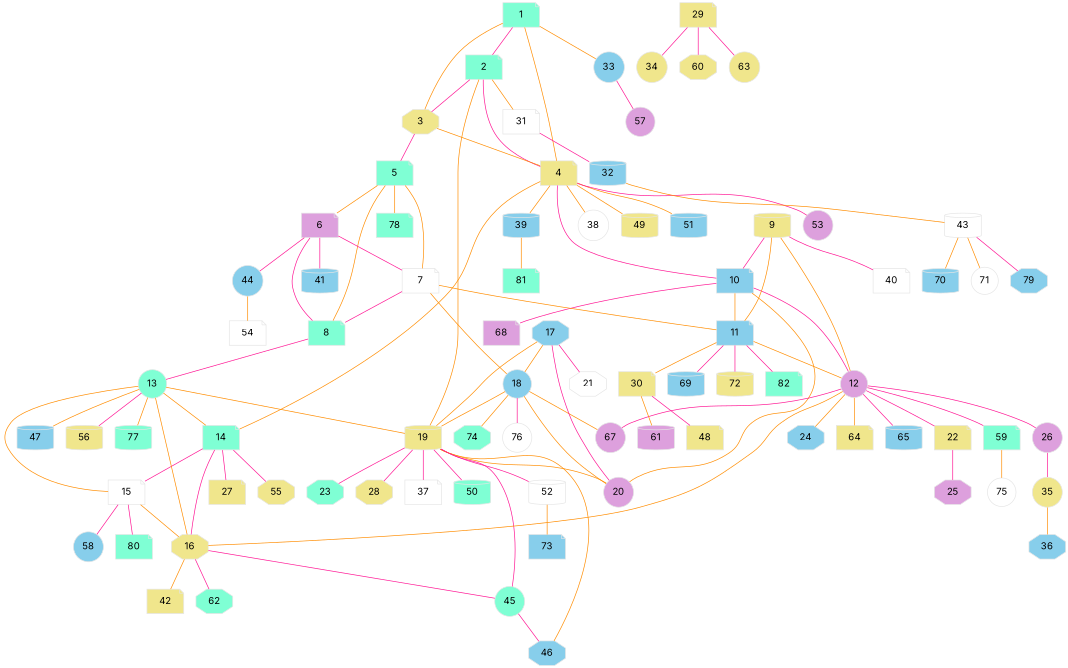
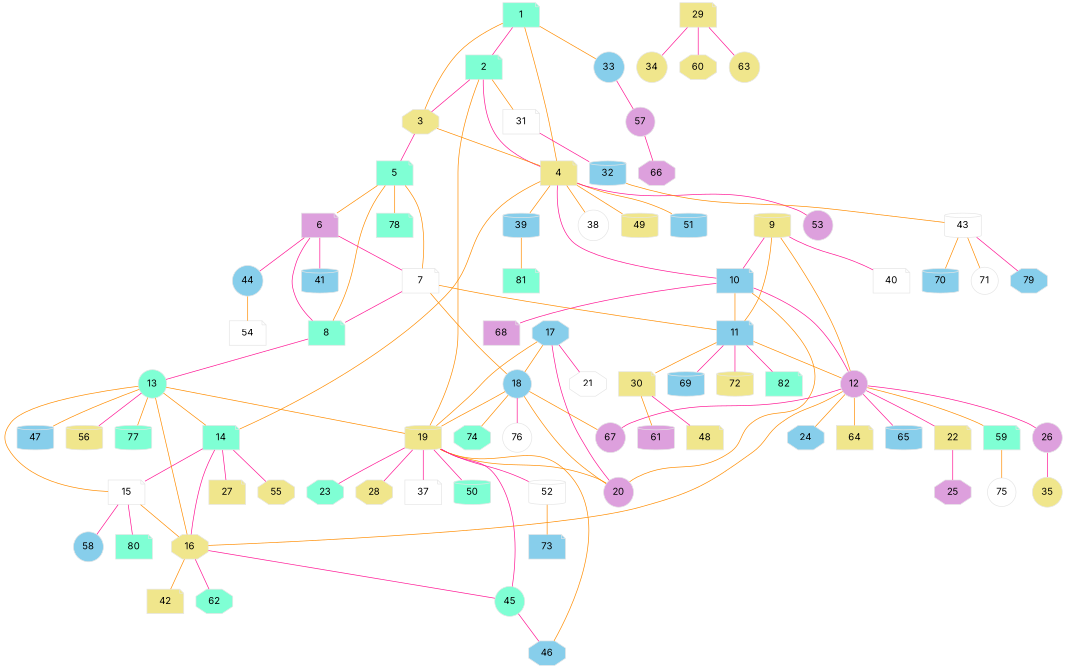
  graph {
    fontname=Inter
    node [color=gray90 fillcolor=khaki fontname=Inter shape=note style=filled]
    edge [color=deeppink fontname=Inter]
    1 [fillcolor=aquamarine]
    2 [fillcolor=aquamarine]
    3 [shape=octagon]
    4
    33 [fillcolor=skyblue shape=circle]
    19 [shape=cylinder]
    31 [fillcolor=white]
    5 [fillcolor=aquamarine]
    10 [fillcolor=skyblue]
    14 [fillcolor=aquamarine]
    38 [fillcolor=white shape=circle]
    39 [fillcolor=skyblue shape=cylinder]
    49 [shape=cylinder]
    51 [fillcolor=skyblue shape=cylinder]
    53 [fillcolor=plum shape=circle]
    57 [fillcolor=plum shape=circle]
    20 [fillcolor=plum shape=circle]
    45 [fillcolor=aquamarine shape=circle]
    23 [fillcolor=aquamarine shape=octagon]
    28 [shape=octagon]
    37 [fillcolor=white]
    46 [fillcolor=skyblue shape=octagon]
    50 [fillcolor=aquamarine shape=cylinder]
    52 [fillcolor=white shape=cylinder]
    32 [fillcolor=skyblue shape=cylinder]
    6 [fillcolor=plum]
    7 [fillcolor=white]
    8 [fillcolor=aquamarine]
    78 [fillcolor=aquamarine]
    11 [fillcolor=skyblue]
    12 [fillcolor=plum shape=circle]
    68 [fillcolor=plum]
    16 [shape=octagon]
    15 [fillcolor=white]
    27
    55 [shape=octagon]
    81 [fillcolor=aquamarine]
    41 [fillcolor=skyblue shape=cylinder]
    44 [fillcolor=skyblue shape=circle]
    18 [fillcolor=skyblue shape=circle]
    13 [fillcolor=aquamarine shape=circle]
    34 [shape=circle]
    29
    60 [shape=octagon]
    63 [shape=circle]
    54 [fillcolor=white]
    30
    69 [fillcolor=skyblue shape=cylinder]
    72 [shape=cylinder]
    82 [fillcolor=aquamarine]
    67 [fillcolor=plum shape=circle]
    74 [fillcolor=aquamarine shape=octagon]
    76 [fillcolor=white shape=circle]
    47 [fillcolor=skyblue shape=cylinder]
    56 [shape=cylinder]
    77 [fillcolor=aquamarine shape=cylinder]
    9 [shape=cylinder]
    40 [fillcolor=white]
    22
    24 [fillcolor=skyblue shape=octagon]
    26 [fillcolor=plum shape=circle]
    59 [fillcolor=aquamarine]
    64
    65 [fillcolor=skyblue shape=cylinder]
    48
    61 [fillcolor=plum shape=cylinder]
    42
    62 [fillcolor=aquamarine shape=octagon]
    25 [fillcolor=plum shape=octagon]
    35 [shape=circle]
    75 [fillcolor=white shape=circle]
    58 [fillcolor=skyblue shape=circle]
    80 [fillcolor=aquamarine]
    17 [fillcolor=skyblue shape=octagon]
    21 [fillcolor=white shape=octagon]
    73 [fillcolor=skyblue]
-   36 [fillcolor=skyblue shape=octagon]
    43 [fillcolor=white shape=cylinder]
    70 [fillcolor=skyblue shape=cylinder]
    71 [fillcolor=white shape=circle]
    79 [fillcolor=skyblue shape=octagon]
+   66 [fillcolor=plum shape=octagon]
    1 -- 2
    1 -- 3 [color=darkorange]
    1 -- 4 [color=darkorange]
    1 -- 33 [color=darkorange]
    2 -- 3
    2 -- 4
    2 -- 19 [color=darkorange]
    2 -- 31 [color=darkorange]
    3 -- 4 [color=darkorange]
    3 -- 5
    4 -- 10
    4 -- 14 [color=darkorange]
    4 -- 38 [color=darkorange]
    4 -- 39 [color=darkorange]
    4 -- 49 [color=darkorange]
    4 -- 51 [color=darkorange]
    4 -- 53
    33 -- 57
    19 -- 20 [color=darkorange]
    19 -- 45
    19 -- 23
    19 -- 28
    19 -- 37
    19 -- 46 [color=darkorange]
    19 -- 50
    19 -- 52
    31 -- 32
    5 -- 6 [color=darkorange]
    5 -- 7 [color=darkorange]
    5 -- 8 [color=darkorange]
    5 -- 78 [color=darkorange]
    10 -- 20 [color=darkorange]
    10 -- 11 [color=darkorange]
    10 -- 12
    10 -- 68
    14 -- 16
    14 -- 15
    14 -- 27
    14 -- 55
    39 -- 81 [color=darkorange]
+   57 -- 66
    45 -- 46
    52 -- 73 [color=darkorange]
    32 -- 43 [color=darkorange]
    6 -- 7
    6 -- 8
    6 -- 41
    6 -- 44
    7 -- 8
    7 -- 11 [color=darkorange]
    7 -- 18 [color=darkorange]
    8 -- 13
    11 -- 12 [color=darkorange]
    11 -- 30 [color=darkorange]
    11 -- 69
    11 -- 72
    11 -- 82
    12 -- 16 [color=darkorange]
    12 -- 67
    12 -- 22
    12 -- 24 [color=darkorange]
    12 -- 26
-   12 -- 59
+   12 -- 59 [color=darkorange]
    12 -- 64 [color=darkorange]
    12 -- 65
    16 -- 45
    16 -- 42 [color=darkorange]
    16 -- 62
    15 -- 16 [color=darkorange]
    15 -- 58
    15 -- 80
    44 -- 54 [color=darkorange]
    18 -- 19 [color=darkorange]
    18 -- 20 [color=darkorange]
    18 -- 67 [color=darkorange]
    18 -- 74 [color=darkorange]
    18 -- 76
    13 -- 19 [color=darkorange]
    13 -- 14 [color=darkorange]
    13 -- 16 [color=darkorange]
    13 -- 15 [color=darkorange]
    13 -- 47 [color=darkorange]
    13 -- 56
    13 -- 77 [color=darkorange]
    29 -- 34
    29 -- 60
    29 -- 63
    30 -- 48
    30 -- 61 [color=darkorange]
    9 -- 10
    9 -- 11 [color=darkorange]
    9 -- 12 [color=darkorange]
    9 -- 40
    22 -- 25
    26 -- 35
    59 -- 75 [color=darkorange]
-   35 -- 36 [color=darkorange]
    17 -- 19 [color=darkorange]
    17 -- 20
    17 -- 18 [color=darkorange]
    17 -- 21
    43 -- 70 [color=darkorange]
    43 -- 71 [color=darkorange]
    43 -- 79
  }
